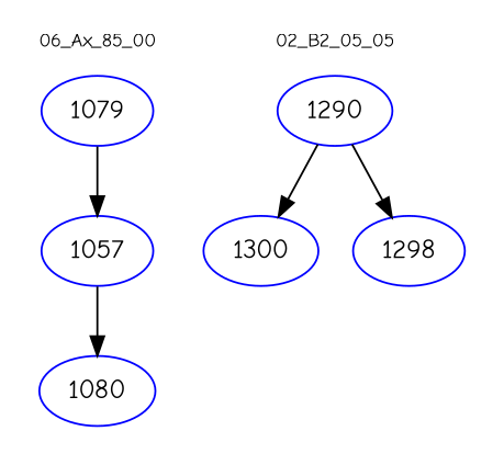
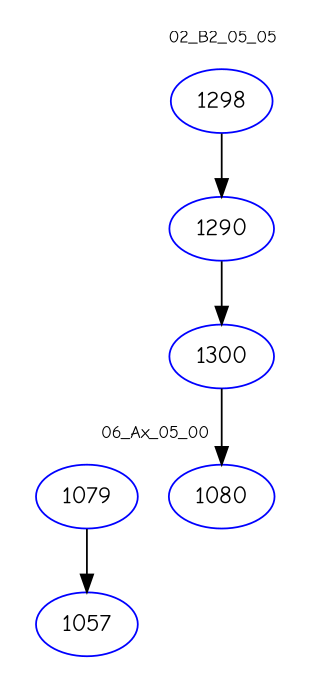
  digraph {
    fontname="Comic Neue"
    node [color=blue fontname="Comic Neue"]
    edge [color=black fontname="Comic Neue"]
    n1 [label=1057]
    n2 [label=1080]
    n3 [label=1079]
    n4 [label=1290]
    n5 [label=1300]
    n6 [label=1298]
    subgraph cluster_1 {
      color=white
      fontsize=10
-     label="06_Ax_85_00"
+     label="06_Ax_05_00"
      n1
      n2
      n3
    }
    subgraph cluster_2 {
      color=white
      fontsize=10
      label="02_B2_05_05"
      n4
      n5
      n6
    }
-   n1 -> n2
+   n5 -> n2
    n3 -> n1
    n4 -> n5
-   n4 -> n6
+   n6 -> n4
  }
